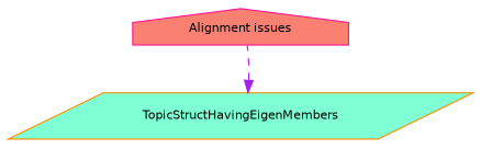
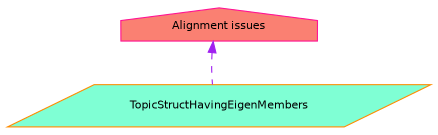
  digraph {
    rankdir=TB
    node [fontname=Helvetica fontsize=10 style=filled]
    n1 [color=deeppink fillcolor=salmon height=0.2 label="Alignment issues" shape=house width=0.4]
    n2 [color=darkorange fillcolor=aquamarine fontcolor=black height=0.2 label=TopicStructHavingEigenMembers shape=parallelogram width=0.4]
-   n2 -> n1 [dir=back fontname=Helvetica fontsize=10 labelfontname=Helvetica labelfontsize=10 shape=plaintext style=dashed color=purple]
+   n1 -> n2 [dir=back fontname=Helvetica fontsize=10 labelfontname=Helvetica labelfontsize=10 shape=plaintext style=dashed color=purple]
  }
